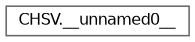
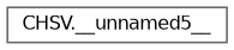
  digraph {
    rankdir=LR
-   n1 [color=grey40 fillcolor=white fontname=Helvetica fontsize=10 height=0.2 label="CHSV.__unnamed0__" shape=box style=filled width=0.4]
+   n1 [color=grey40 fillcolor=white fontname=Helvetica fontsize=10 height=0.2 label="CHSV.__unnamed5__" shape=box style=filled width=0.4]
  }
